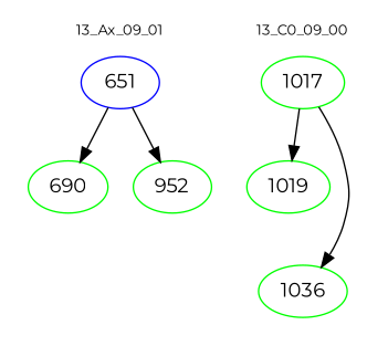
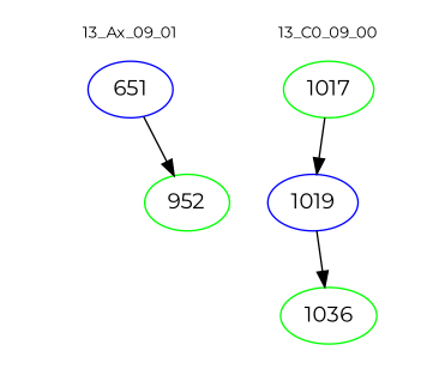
  digraph {
    fontname=Montserrat
    node [color=green fontname=Montserrat]
    edge [color=black fontname=Montserrat]
    n1 [color=blue label=651]
-   n2 [label=690]
    n3 [label=952]
-   n4 [label=1019]
+   n4 [color=blue label=1019]
    n5 [label=1017]
    n6 [label=1036]
    subgraph cluster_1 {
      color=white
      fontsize=10
      label="13_Ax_09_01"
      n1
-     n2
      n3
    }
    subgraph cluster_2 {
      color=white
      fontsize=10
      label="13_C0_09_00"
      n4
      n5
      n6
    }
-   n1 -> n2
    n1 -> n3
-   n5 -> n6
+   n4 -> n6
    n5 -> n4
  }
